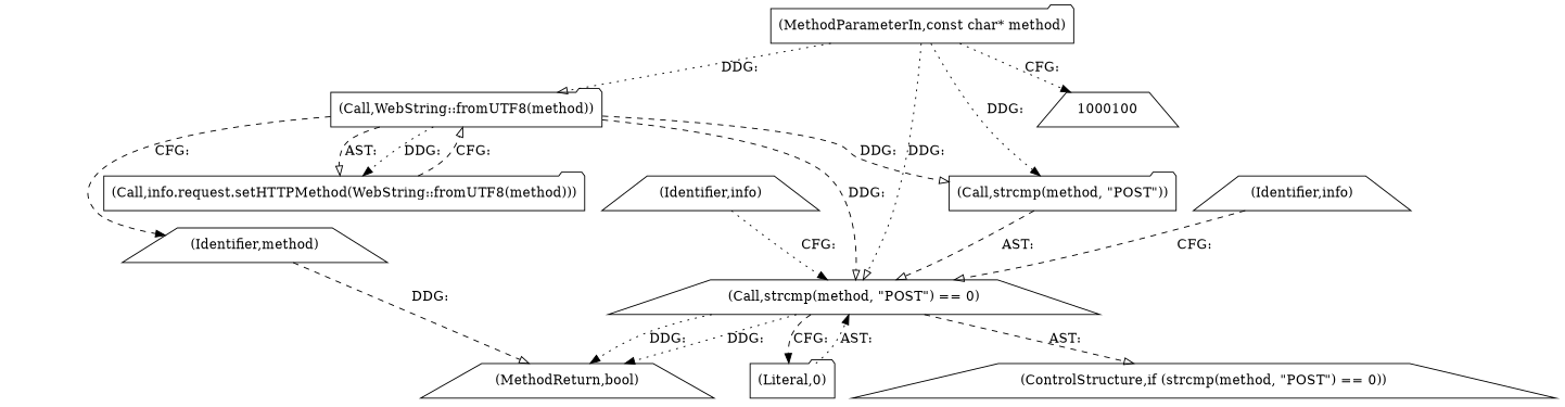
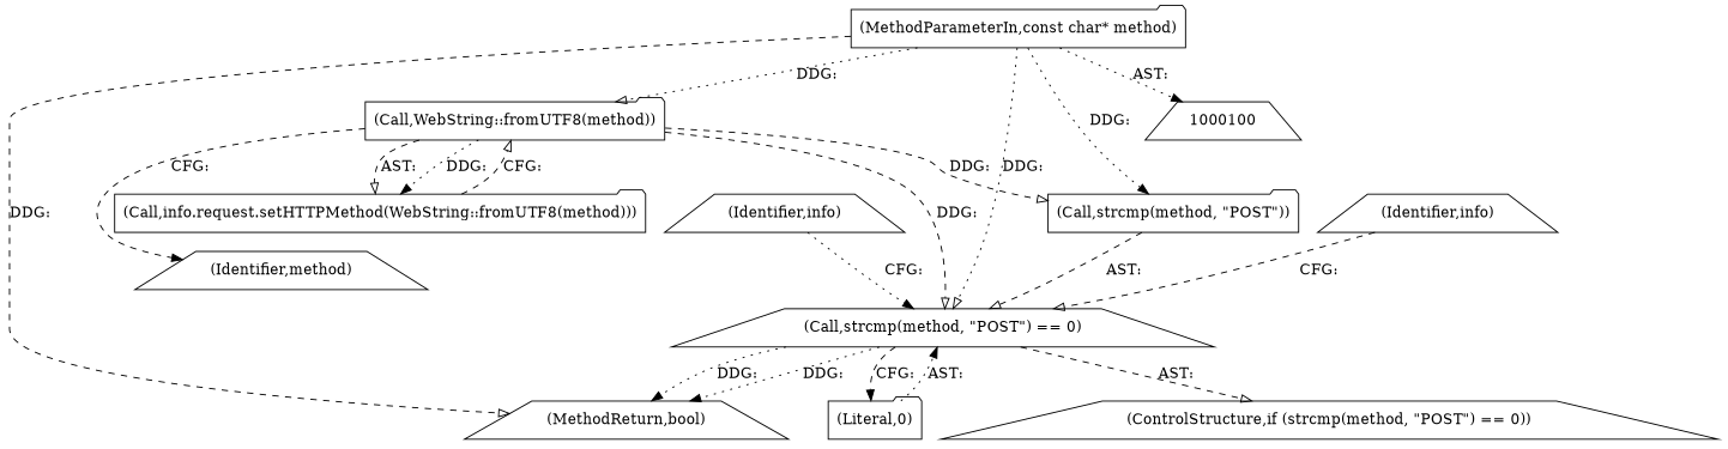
  digraph {
    node [shape=trapezium]
    edge [arrowhead=onormal style=dashed]
    n1 [label="(Call,strcmp(method, \"POST\") == 0)"]
    n2 [label="(Literal,0)" shape=folder]
    n3 [label="(ControlStructure,if (strcmp(method, \"POST\") == 0))"]
    n4 [label="(MethodReturn,bool)"]
    n5 [label="(Call,WebString::fromUTF8(method))" shape=folder]
    n6 [label="(Call,info.request.setHTTPMethod(WebString::fromUTF8(method)))" shape=folder]
    n7 [label="(Call,strcmp(method, \"POST\"))" shape=folder]
    n8 [label="(Identifier,method)"]
    n9 [label="(MethodParameterIn,const char* method)" shape=folder]
    1000100
    n11 [label="(Identifier,info)"]
    n12 [label="(Identifier,info)"]
    n1 -> n2 [arrowhead=normal label="CFG: "]
    n1 -> n3 [label="AST: "]
    n1 -> n4 [arrowhead=normal label="DDG: " style=dotted]
    n1 -> n4 [arrowhead=normal label="DDG: " style=dotted]
    n2 -> n1 [arrowhead=normal label="AST: " style=dotted]
    n5 -> n1 [label="DDG: "]
    n5 -> n6 [label="AST: "]
    n5 -> n6 [arrowhead=normal label="DDG: " style=dotted]
    n5 -> n7 [label="DDG: "]
    n5 -> n8 [arrowhead=normal label="CFG: "]
    n6 -> n5 [label="CFG: "]
    n7 -> n1 [label="AST: "]
    n9 -> n1 [label="DDG: " style=dotted]
-   n8 -> n4 [label="DDG: "]
+   n9 -> n4 [label="DDG: "]
    n9 -> n5 [label="DDG: " style=dotted]
    n9 -> n7 [arrowhead=normal label="DDG: " style=dotted]
-   n9 -> 1000100 [arrowhead=normal label="CFG: " style=dotted]
+   n9 -> 1000100 [arrowhead=normal label="AST: " style=dotted]
    n11 -> n1 [label="CFG: "]
    n12 -> n1 [arrowhead=normal label="CFG: " style=dotted]
  }
